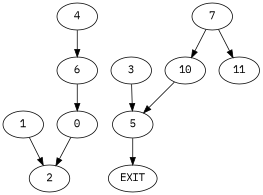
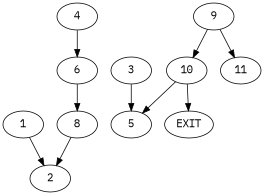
  digraph {
    fontname="IBM Plex Mono"
    node [fontname="IBM Plex Mono"]
    edge [fontname="IBM Plex Mono"]
    1
    2
    n3 [label=EXIT]
    3
    5
    4
    6
-   8 [label=0]
-   9 [label=7]
+   8
+   9
    10
    11
    1 -> 2
    3 -> 5
-   5 -> n3
+   10 -> n3
    4 -> 6
    6 -> 8
    8 -> 2
    9 -> 10
    9 -> 11
    10 -> 5
  }
